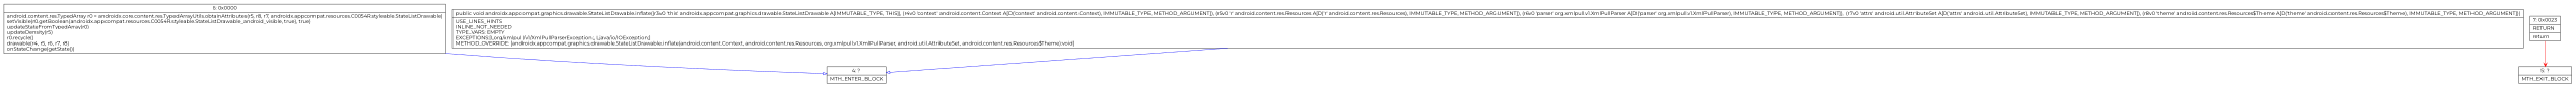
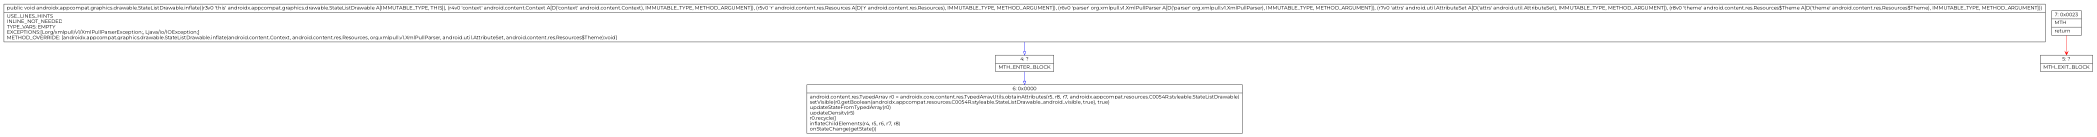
  digraph {
    fontname=Montserrat
    node [fontname=Montserrat shape=record]
    edge [arrowhead=onormal color=blue fontname=Montserrat]
    n1 [label="{4\:\ ?|MTH_ENTER_BLOCK\l}"]
-   n2 [label="{6\:\ 0x0000|android.content.res.TypedArray r0 = androidx.core.content.res.TypedArrayUtils.obtainAttributes(r5, r8, r7, androidx.appcompat.resources.C0054R.styleable.StateListDrawable)\lsetVisible(r0.getBoolean(androidx.appcompat.resources.C0054R.styleable.StateListDrawable_android_visible, true), true)\lupdateStateFromTypedArray(r0)\lupdateDensity(r5)\lr0.recycle()\ldrawable(r4, r5, r6, r7, r8)\lonStateChange(getState())\l}"]
-   n3 [label="{7\:\ 0x0023|RETURN\l|return\l}"]
+   n2 [label="{6\:\ 0x0000|android.content.res.TypedArray r0 = androidx.core.content.res.TypedArrayUtils.obtainAttributes(r5, r8, r7, androidx.appcompat.resources.C0054R.styleable.StateListDrawable)\lsetVisible(r0.getBoolean(androidx.appcompat.resources.C0054R.styleable.StateListDrawable_android_visible, true), true)\lupdateStateFromTypedArray(r0)\lupdateDensity(r5)\lr0.recycle()\linflateChildElements(r4, r5, r6, r7, r8)\lonStateChange(getState())\l}"]
+   n3 [label="{7\:\ 0x0023|MTH\l|return\l}"]
    n4 [label="{5\:\ ?|MTH_EXIT_BLOCK\l}"]
    n5 [label="{public void androidx.appcompat.graphics.drawable.StateListDrawable.inflate((r3v0 'this' androidx.appcompat.graphics.drawable.StateListDrawable A[IMMUTABLE_TYPE, THIS]), (r4v0 'context' android.content.Context A[D('context' android.content.Context), IMMUTABLE_TYPE, METHOD_ARGUMENT]), (r5v0 'r' android.content.res.Resources A[D('r' android.content.res.Resources), IMMUTABLE_TYPE, METHOD_ARGUMENT]), (r6v0 'parser' org.xmlpull.v1.XmlPullParser A[D('parser' org.xmlpull.v1.XmlPullParser), IMMUTABLE_TYPE, METHOD_ARGUMENT]), (r7v0 'attrs' android.util.AttributeSet A[D('attrs' android.util.AttributeSet), IMMUTABLE_TYPE, METHOD_ARGUMENT]), (r8v0 'theme' android.content.res.Resources$Theme A[D('theme' android.content.res.Resources$Theme), IMMUTABLE_TYPE, METHOD_ARGUMENT]))  | USE_LINES_HINTS\lINLINE_NOT_NEEDED\lTYPE_VARS: EMPTY\lEXCEPTIONS:[Lorg\/xmlpull\/v1\/XmlPullParserException;, Ljava\/io\/IOException;]\lMETHOD_OVERRIDE: [androidx.appcompat.graphics.drawable.StateListDrawable.inflate(android.content.Context, android.content.res.Resources, org.xmlpull.v1.XmlPullParser, android.util.AttributeSet, android.content.res.Resources$Theme):void]\l}"]
-   n2 -> n1
+   n1 -> n2
    n3 -> n4 [arrowhead=vee color=red]
    n5 -> n1
  }
